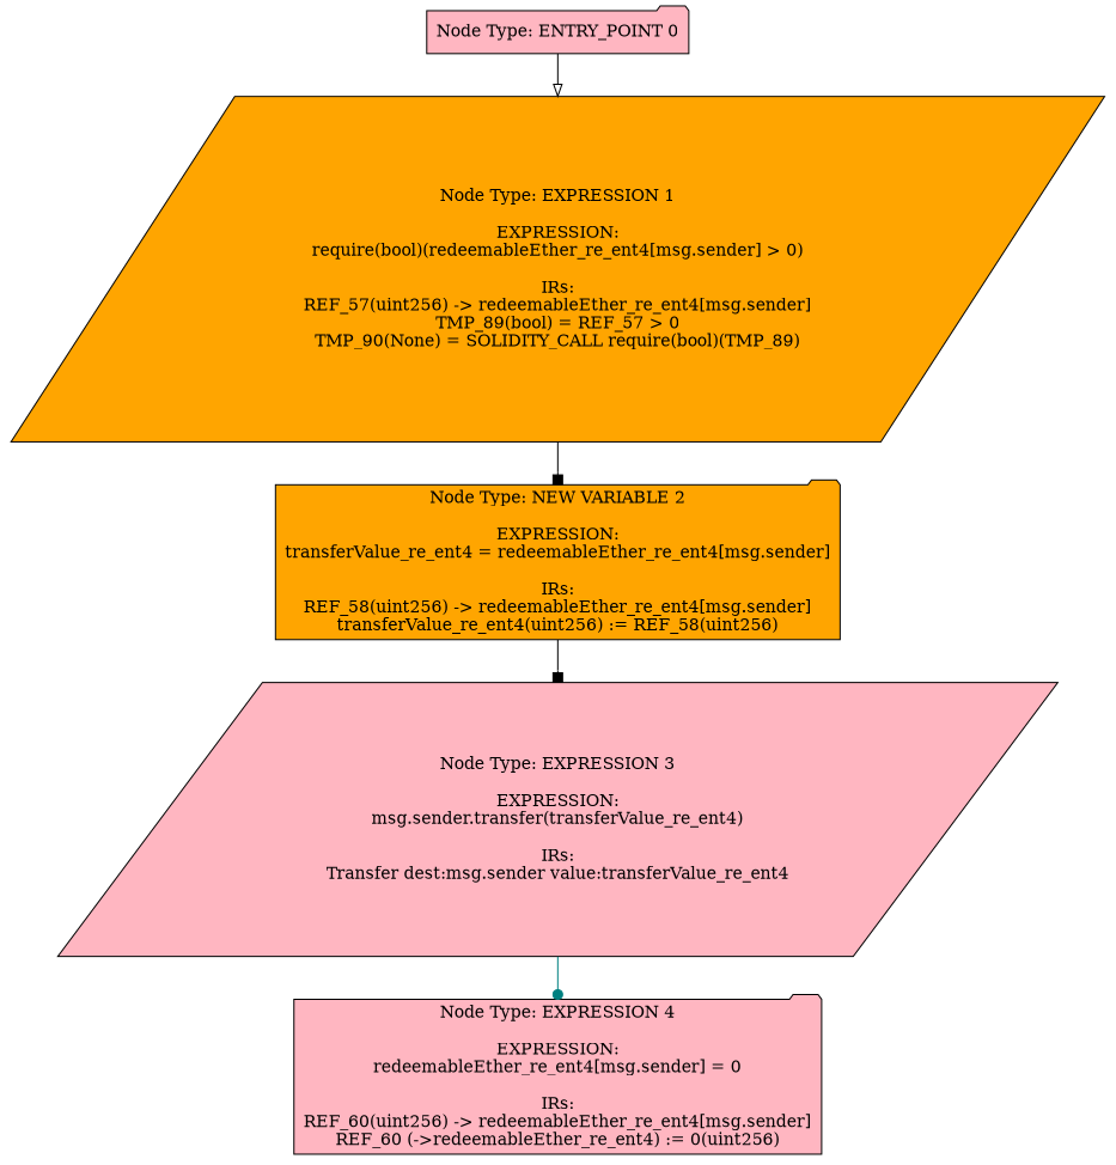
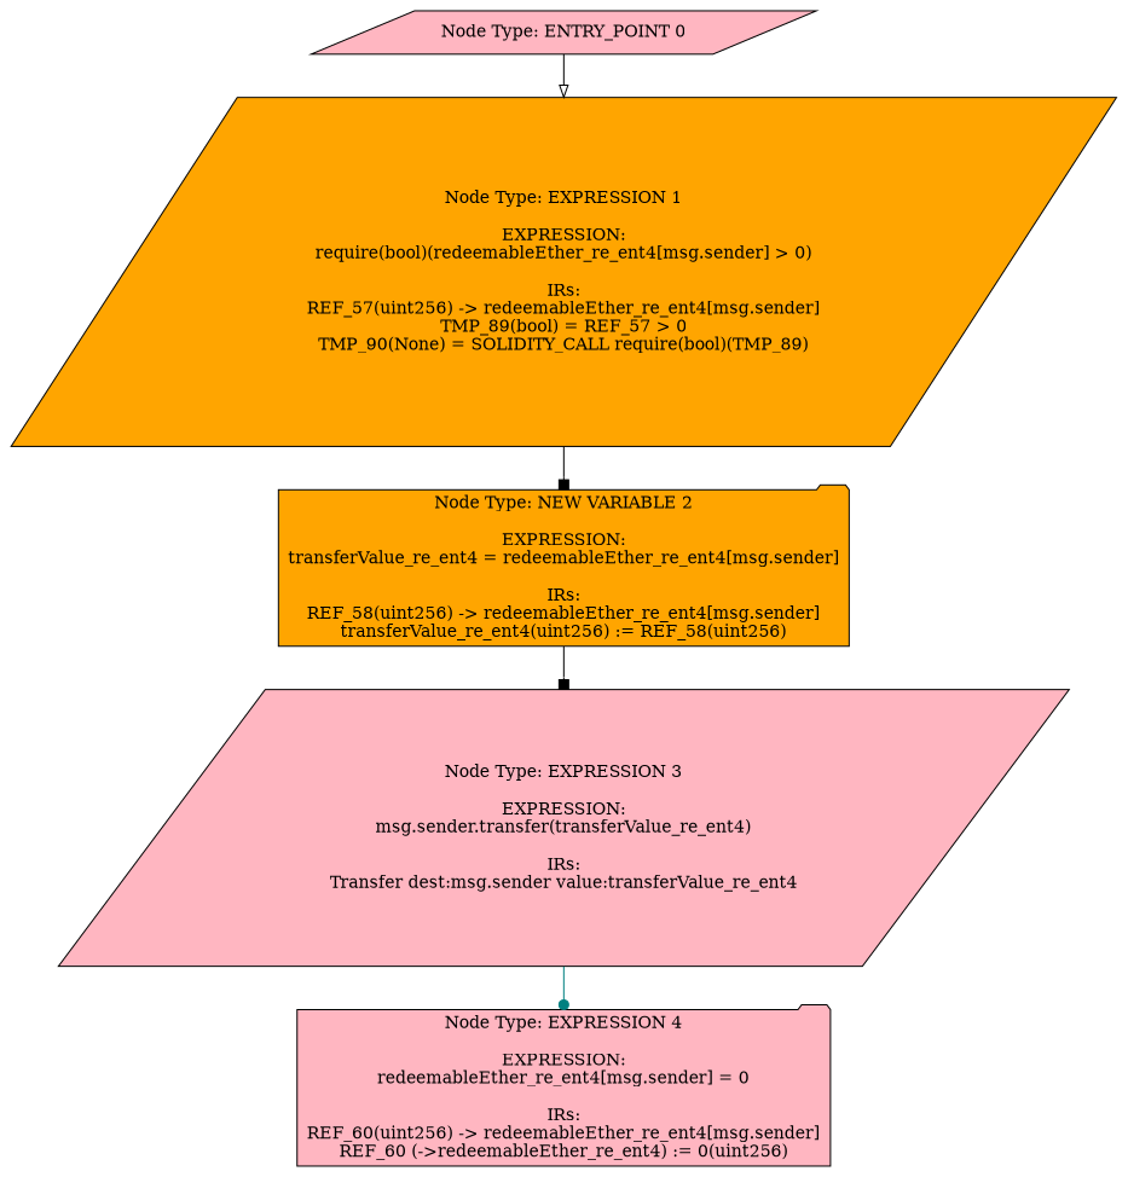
  digraph {
    node [style=filled fillcolor=lightpink shape=folder]
    edge [color=black arrowhead=box]
-   n1 [label="Node Type: ENTRY_POINT 0\n"]
+   n1 [label="Node Type: ENTRY_POINT 0\n" shape=parallelogram]
    n2 [label="Node Type: EXPRESSION 1\n\nEXPRESSION:\nrequire(bool)(redeemableEther_re_ent4[msg.sender] > 0)\n\nIRs:\nREF_57(uint256) -> redeemableEther_re_ent4[msg.sender]\nTMP_89(bool) = REF_57 > 0\nTMP_90(None) = SOLIDITY_CALL require(bool)(TMP_89)" fillcolor=orange shape=parallelogram]
    n3 [label="Node Type: NEW VARIABLE 2\n\nEXPRESSION:\ntransferValue_re_ent4 = redeemableEther_re_ent4[msg.sender]\n\nIRs:\nREF_58(uint256) -> redeemableEther_re_ent4[msg.sender]\ntransferValue_re_ent4(uint256) := REF_58(uint256)" fillcolor=orange]
    n4 [label="Node Type: EXPRESSION 3\n\nEXPRESSION:\nmsg.sender.transfer(transferValue_re_ent4)\n\nIRs:\nTransfer dest:msg.sender value:transferValue_re_ent4" shape=parallelogram]
    n5 [label="Node Type: EXPRESSION 4\n\nEXPRESSION:\nredeemableEther_re_ent4[msg.sender] = 0\n\nIRs:\nREF_60(uint256) -> redeemableEther_re_ent4[msg.sender]\nREF_60 (->redeemableEther_re_ent4) := 0(uint256)"]
    n1 -> n2 [arrowhead=onormal]
    n2 -> n3
    n3 -> n4
    n4 -> n5 [color=teal arrowhead=dot]
  }
